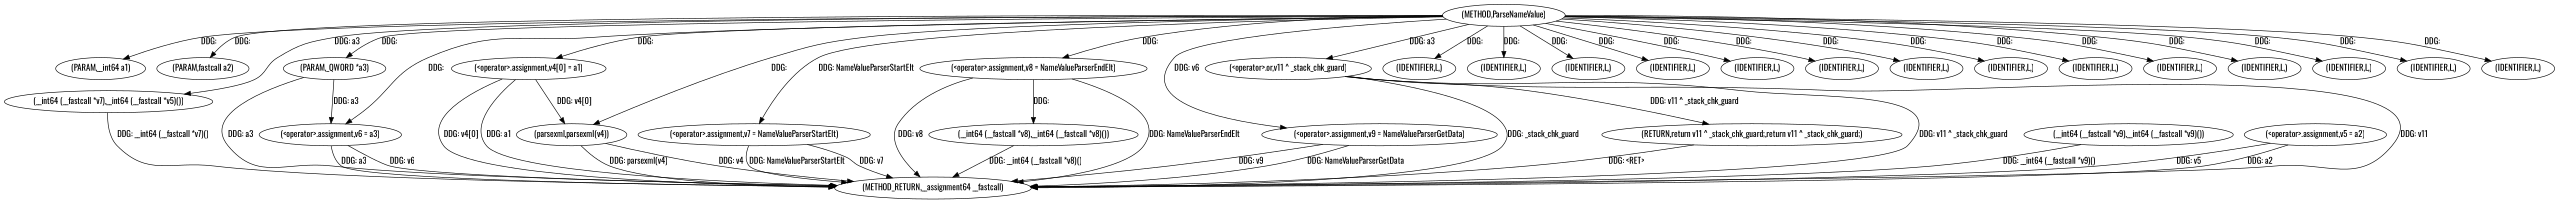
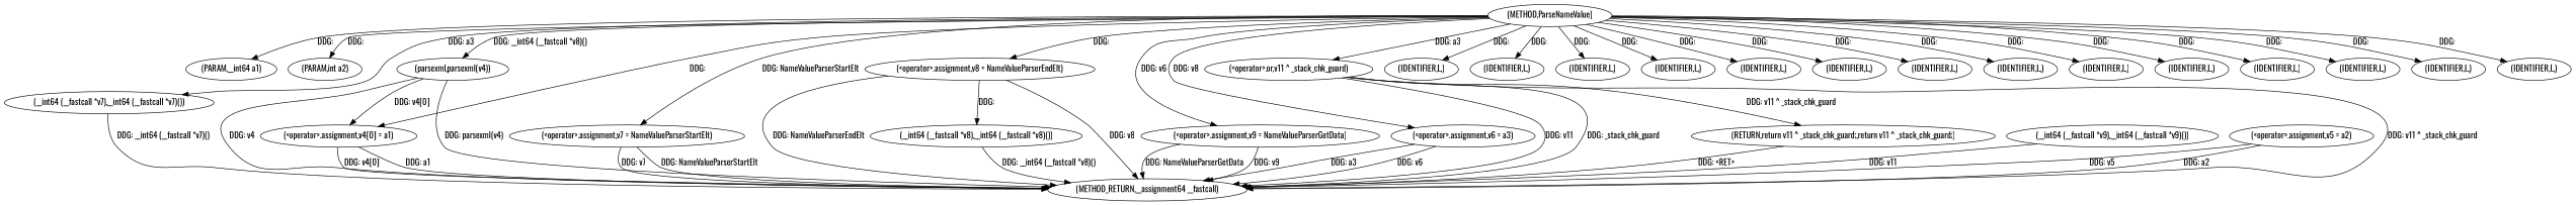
  digraph {
    fontname=Oswald
    node [fontname=Oswald]
    edge [fontname=Oswald]
    n1 [label="(METHOD,ParseNameValue)"]
    n2 [label="(PARAM,__int64 a1)"]
-   n3 [label="(PARAM,fastcall a2)"]
-   n4 [label="(PARAM,_QWORD *a3)"]
-   n5 [label="(__int64 (__fastcall *v7),__int64 (__fastcall *v5)())"]
+   n3 [label="(PARAM,int a2)"]
+   n5 [label="(__int64 (__fastcall *v7),__int64 (__fastcall *v7)())"]
    n6 [label="(IDENTIFIER,L,)"]
    n7 [label="(IDENTIFIER,L,)"]
    n8 [label="(<operator>.assignment,v4[0] = a1)"]
    n9 [label="(IDENTIFIER,L,)"]
    n10 [label="(IDENTIFIER,L,)"]
    n11 [label="(<operator>.assignment,v7 = NameValueParserStartElt)"]
    n12 [label="(IDENTIFIER,L,)"]
    n13 [label="(IDENTIFIER,L,)"]
    n14 [label="(IDENTIFIER,L,)"]
    n15 [label="(IDENTIFIER,L,)"]
    n16 [label="(IDENTIFIER,L,)"]
    n17 [label="(IDENTIFIER,L,)"]
    n18 [label="(IDENTIFIER,L,)"]
    n19 [label="(IDENTIFIER,L,)"]
    n20 [label="(IDENTIFIER,L,)"]
    n21 [label="(<operator>.assignment,v8 = NameValueParserEndElt)"]
    n22 [label="(<operator>.assignment,v9 = NameValueParserGetData)"]
    n23 [label="(<operator>.assignment,v6 = a3)"]
    n24 [label="(IDENTIFIER,L,)"]
    n25 [label="(parsexml,parsexml(v4))"]
    n26 [label="(<operator>.or,v11 ^ _stack_chk_guard)"]
    n27 [label="(METHOD_RETURN,__assignment64 __fastcall)"]
    n28 [label="(__int64 (__fastcall *v8),__int64 (__fastcall *v8)())"]
    n29 [label="(__int64 (__fastcall *v9),__int64 (__fastcall *v9)())"]
    n30 [label="(<operator>.assignment,v5 = a2)"]
    n31 [label="(RETURN,return v11 ^ _stack_chk_guard;,return v11 ^ _stack_chk_guard;)"]
    n1 -> n2 [label="DDG: "]
    n1 -> n3 [label="DDG: "]
-   n1 -> n4 [label="DDG: "]
    n1 -> n5 [label="DDG: a3"]
    n1 -> n6 [label="DDG: "]
    n1 -> n7 [label="DDG: "]
    n1 -> n8 [label="DDG: "]
    n1 -> n9 [label="DDG: "]
    n1 -> n10 [label="DDG: "]
    n1 -> n11 [label="DDG: NameValueParserStartElt"]
    n1 -> n12 [label="DDG: "]
    n1 -> n13 [label="DDG: "]
    n1 -> n14 [label="DDG: "]
    n1 -> n15 [label="DDG: "]
    n1 -> n16 [label="DDG: "]
    n1 -> n17 [label="DDG: "]
    n1 -> n18 [label="DDG: "]
    n1 -> n19 [label="DDG: "]
    n1 -> n20 [label="DDG: "]
    n1 -> n21 [label="DDG: "]
    n1 -> n22 [label="DDG: v6"]
-   n1 -> n23 [label="DDG: "]
+   n1 -> n23 [label="DDG: v8"]
    n1 -> n24 [label="DDG: "]
-   n1 -> n25 [label="DDG: "]
+   n1 -> n25 [label="DDG: __int64 (__fastcall *v8)()"]
    n1 -> n26 [label="DDG: a3"]
-   n4 -> n23 [label="DDG: a3"]
-   n4 -> n27 [label="DDG: a3"]
    n5 -> n27 [label="DDG: __int64 (__fastcall *v7)()"]
-   n8 -> n25 [label="DDG: v4[0]"]
+   n25 -> n8 [label="DDG: v4[0]"]
    n8 -> n27 [label="DDG: a1"]
    n8 -> n27 [label="DDG: v4[0]"]
    n11 -> n27 [label="DDG: NameValueParserStartElt"]
    n11 -> n27 [label="DDG: v7"]
    n21 -> n27 [label="DDG: NameValueParserEndElt"]
    n21 -> n27 [label="DDG: v8"]
    n21 -> n28 [label="DDG: "]
    n22 -> n27 [label="DDG: v9"]
    n22 -> n27 [label="DDG: NameValueParserGetData"]
    n23 -> n27 [label="DDG: v6"]
    n23 -> n27 [label="DDG: a3"]
    n25 -> n27 [label="DDG: v4"]
    n25 -> n27 [label="DDG: parsexml(v4)"]
    n26 -> n27 [label="DDG: v11 ^ _stack_chk_guard"]
    n26 -> n27 [label="DDG: v11"]
    n26 -> n27 [label="DDG: _stack_chk_guard"]
    n26 -> n31 [label="DDG: v11 ^ _stack_chk_guard"]
    n28 -> n27 [label="DDG: __int64 (__fastcall *v8)()"]
-   n29 -> n27 [label="DDG: __int64 (__fastcall *v9)()"]
+   n29 -> n27 [label="DDG: v11"]
    n30 -> n27 [label="DDG: v5"]
    n30 -> n27 [label="DDG: a2"]
    n31 -> n27 [label="DDG: <RET>"]
  }
